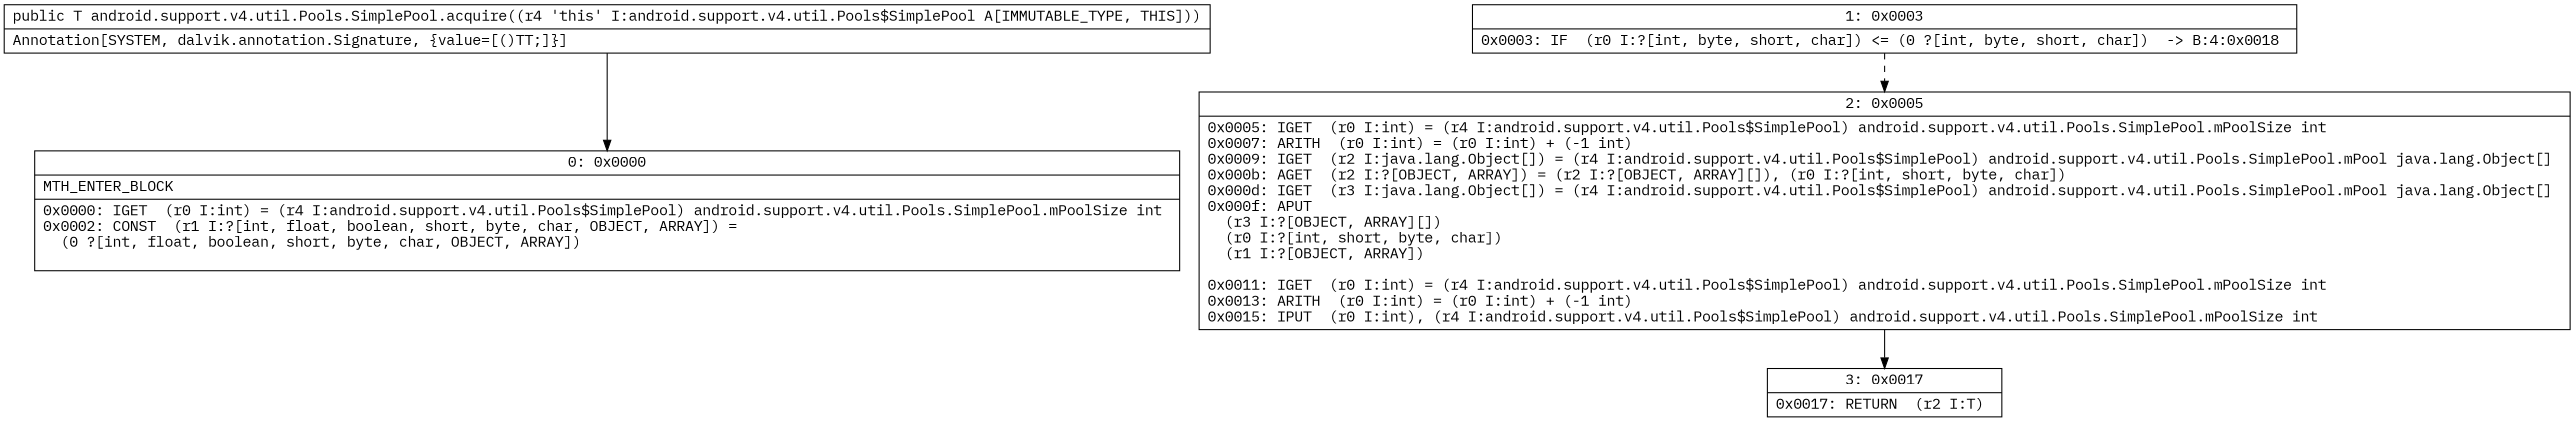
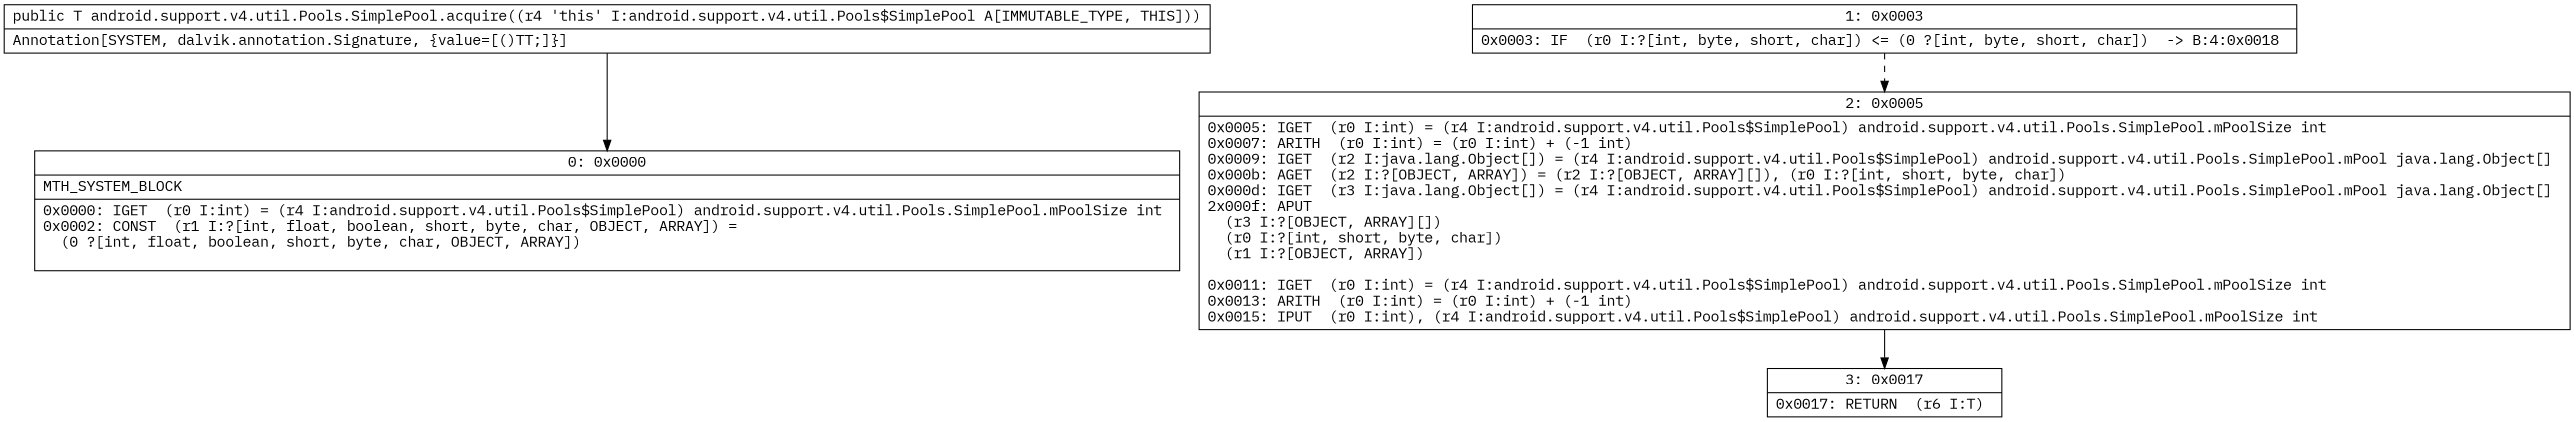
  digraph {
    fontname="IBM Plex Mono"
    node [fontname="IBM Plex Mono" shape=record]
    edge [fontname="IBM Plex Mono"]
-   n1 [label="{0\:\ 0x0000|MTH_ENTER_BLOCK\l|0x0000: IGET  (r0 I:int) = (r4 I:android.support.v4.util.Pools$SimplePool) android.support.v4.util.Pools.SimplePool.mPoolSize int \l0x0002: CONST  (r1 I:?[int, float, boolean, short, byte, char, OBJECT, ARRAY]) = \l  (0 ?[int, float, boolean, short, byte, char, OBJECT, ARRAY])\l \l}"]
+   n1 [label="{0\:\ 0x0000|MTH_SYSTEM_BLOCK\l|0x0000: IGET  (r0 I:int) = (r4 I:android.support.v4.util.Pools$SimplePool) android.support.v4.util.Pools.SimplePool.mPoolSize int \l0x0002: CONST  (r1 I:?[int, float, boolean, short, byte, char, OBJECT, ARRAY]) = \l  (0 ?[int, float, boolean, short, byte, char, OBJECT, ARRAY])\l \l}"]
    n2 [label="{1\:\ 0x0003|0x0003: IF  (r0 I:?[int, byte, short, char]) \<= (0 ?[int, byte, short, char])  \-\> B:4:0x0018 \l}"]
-   n3 [label="{2\:\ 0x0005|0x0005: IGET  (r0 I:int) = (r4 I:android.support.v4.util.Pools$SimplePool) android.support.v4.util.Pools.SimplePool.mPoolSize int \l0x0007: ARITH  (r0 I:int) = (r0 I:int) + (\-1 int) \l0x0009: IGET  (r2 I:java.lang.Object[]) = (r4 I:android.support.v4.util.Pools$SimplePool) android.support.v4.util.Pools.SimplePool.mPool java.lang.Object[] \l0x000b: AGET  (r2 I:?[OBJECT, ARRAY]) = (r2 I:?[OBJECT, ARRAY][]), (r0 I:?[int, short, byte, char]) \l0x000d: IGET  (r3 I:java.lang.Object[]) = (r4 I:android.support.v4.util.Pools$SimplePool) android.support.v4.util.Pools.SimplePool.mPool java.lang.Object[] \l0x000f: APUT  \l  (r3 I:?[OBJECT, ARRAY][])\l  (r0 I:?[int, short, byte, char])\l  (r1 I:?[OBJECT, ARRAY])\l \l0x0011: IGET  (r0 I:int) = (r4 I:android.support.v4.util.Pools$SimplePool) android.support.v4.util.Pools.SimplePool.mPoolSize int \l0x0013: ARITH  (r0 I:int) = (r0 I:int) + (\-1 int) \l0x0015: IPUT  (r0 I:int), (r4 I:android.support.v4.util.Pools$SimplePool) android.support.v4.util.Pools.SimplePool.mPoolSize int \l}"]
-   n4 [label="{3\:\ 0x0017|0x0017: RETURN  (r2 I:T) \l}"]
+   n3 [label="{2\:\ 0x0005|0x0005: IGET  (r0 I:int) = (r4 I:android.support.v4.util.Pools$SimplePool) android.support.v4.util.Pools.SimplePool.mPoolSize int \l0x0007: ARITH  (r0 I:int) = (r0 I:int) + (\-1 int) \l0x0009: IGET  (r2 I:java.lang.Object[]) = (r4 I:android.support.v4.util.Pools$SimplePool) android.support.v4.util.Pools.SimplePool.mPool java.lang.Object[] \l0x000b: AGET  (r2 I:?[OBJECT, ARRAY]) = (r2 I:?[OBJECT, ARRAY][]), (r0 I:?[int, short, byte, char]) \l0x000d: IGET  (r3 I:java.lang.Object[]) = (r4 I:android.support.v4.util.Pools$SimplePool) android.support.v4.util.Pools.SimplePool.mPool java.lang.Object[] \l2x000f: APUT  \l  (r3 I:?[OBJECT, ARRAY][])\l  (r0 I:?[int, short, byte, char])\l  (r1 I:?[OBJECT, ARRAY])\l \l0x0011: IGET  (r0 I:int) = (r4 I:android.support.v4.util.Pools$SimplePool) android.support.v4.util.Pools.SimplePool.mPoolSize int \l0x0013: ARITH  (r0 I:int) = (r0 I:int) + (\-1 int) \l0x0015: IPUT  (r0 I:int), (r4 I:android.support.v4.util.Pools$SimplePool) android.support.v4.util.Pools.SimplePool.mPoolSize int \l}"]
+   n4 [label="{3\:\ 0x0017|0x0017: RETURN  (r6 I:T) \l}"]
    n5 [label="{public T android.support.v4.util.Pools.SimplePool.acquire((r4 'this' I:android.support.v4.util.Pools$SimplePool A[IMMUTABLE_TYPE, THIS]))  | Annotation[SYSTEM, dalvik.annotation.Signature, \{value=[()TT;]\}]\l}"]
    n2 -> n3 [style=dashed]
    n3 -> n4
    n5 -> n1
  }
